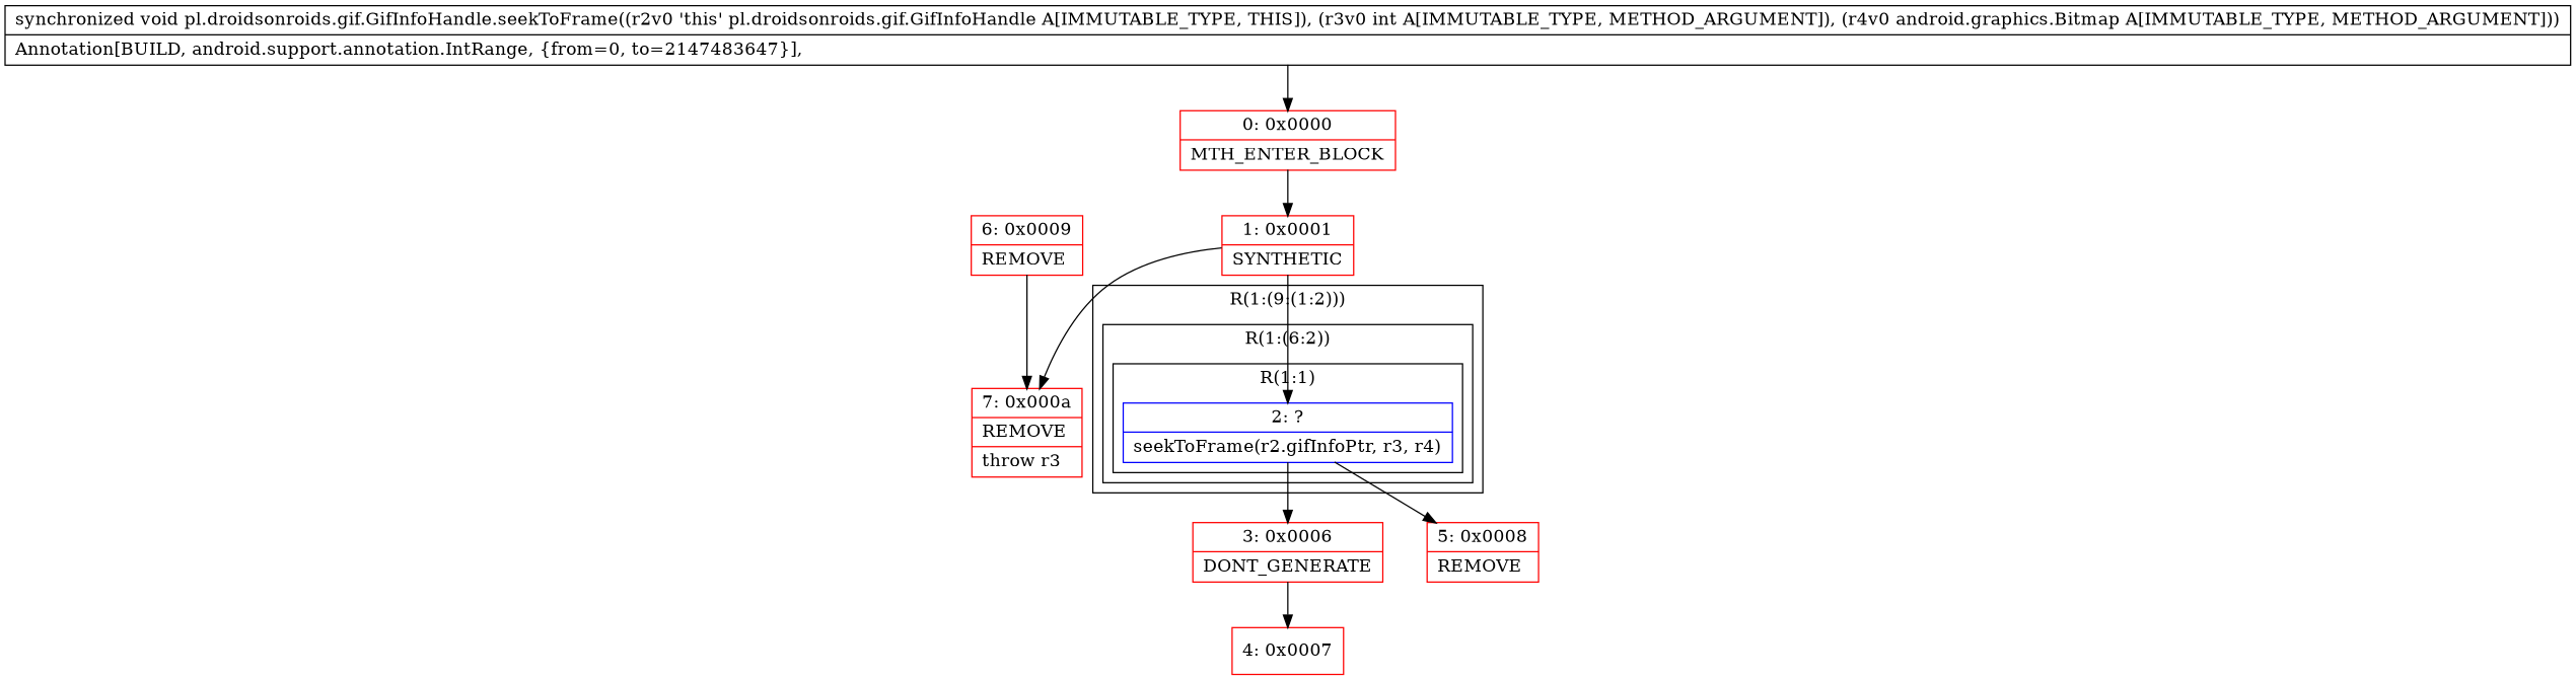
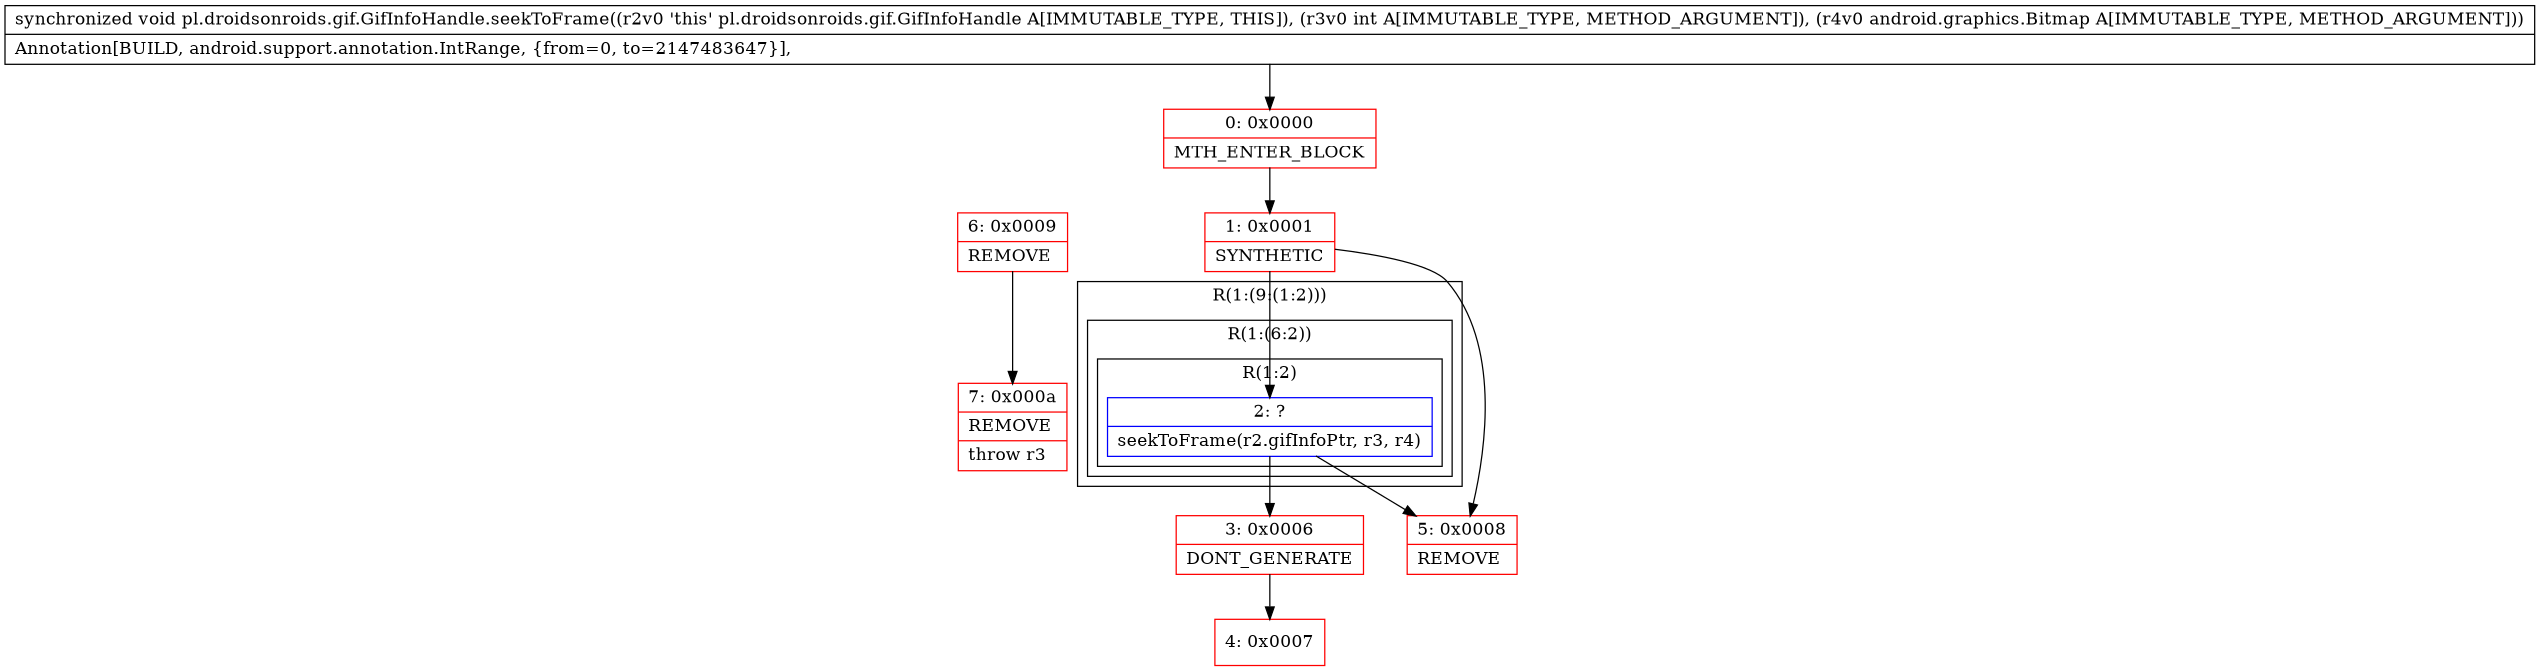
  digraph {
    node [color=red shape=record]
    n1 [color=blue label="{2\:\ ?|seekToFrame(r2.gifInfoPtr, r3, r4)\l}"]
    n2 [label="{3\:\ 0x0006|DONT_GENERATE\l}"]
    n3 [label="{5\:\ 0x0008|REMOVE\l}"]
    n4 [label="{4\:\ 0x0007}"]
    n5 [label="{0\:\ 0x0000|MTH_ENTER_BLOCK\l}"]
    n6 [label="{1\:\ 0x0001|SYNTHETIC\l}"]
    n7 [label="{6\:\ 0x0009|REMOVE\l}"]
    n8 [label="{7\:\ 0x000a|REMOVE\l|throw r3\l}"]
    n9 [label="{synchronized void pl.droidsonroids.gif.GifInfoHandle.seekToFrame((r2v0 'this' pl.droidsonroids.gif.GifInfoHandle A[IMMUTABLE_TYPE, THIS]), (r3v0 int A[IMMUTABLE_TYPE, METHOD_ARGUMENT]), (r4v0 android.graphics.Bitmap A[IMMUTABLE_TYPE, METHOD_ARGUMENT]))  | Annotation[BUILD, android.support.annotation.IntRange, \{from=0, to=2147483647\}], \l}" color=""]
    subgraph cluster_1 {
      label="R(1:(9:(1:2)))"
      subgraph cluster_2 {
        label="R(1:(6:2))"
        subgraph cluster_3 {
-         label="R(1:1)"
+         label="R(1:2)"
          n1
        }
      }
    }
    n1 -> n2
    n1 -> n3
    n2 -> n4
    n5 -> n6
    n6 -> n1
-   n6 -> n8
+   n6 -> n3
    n7 -> n8
    n9 -> n5
  }
